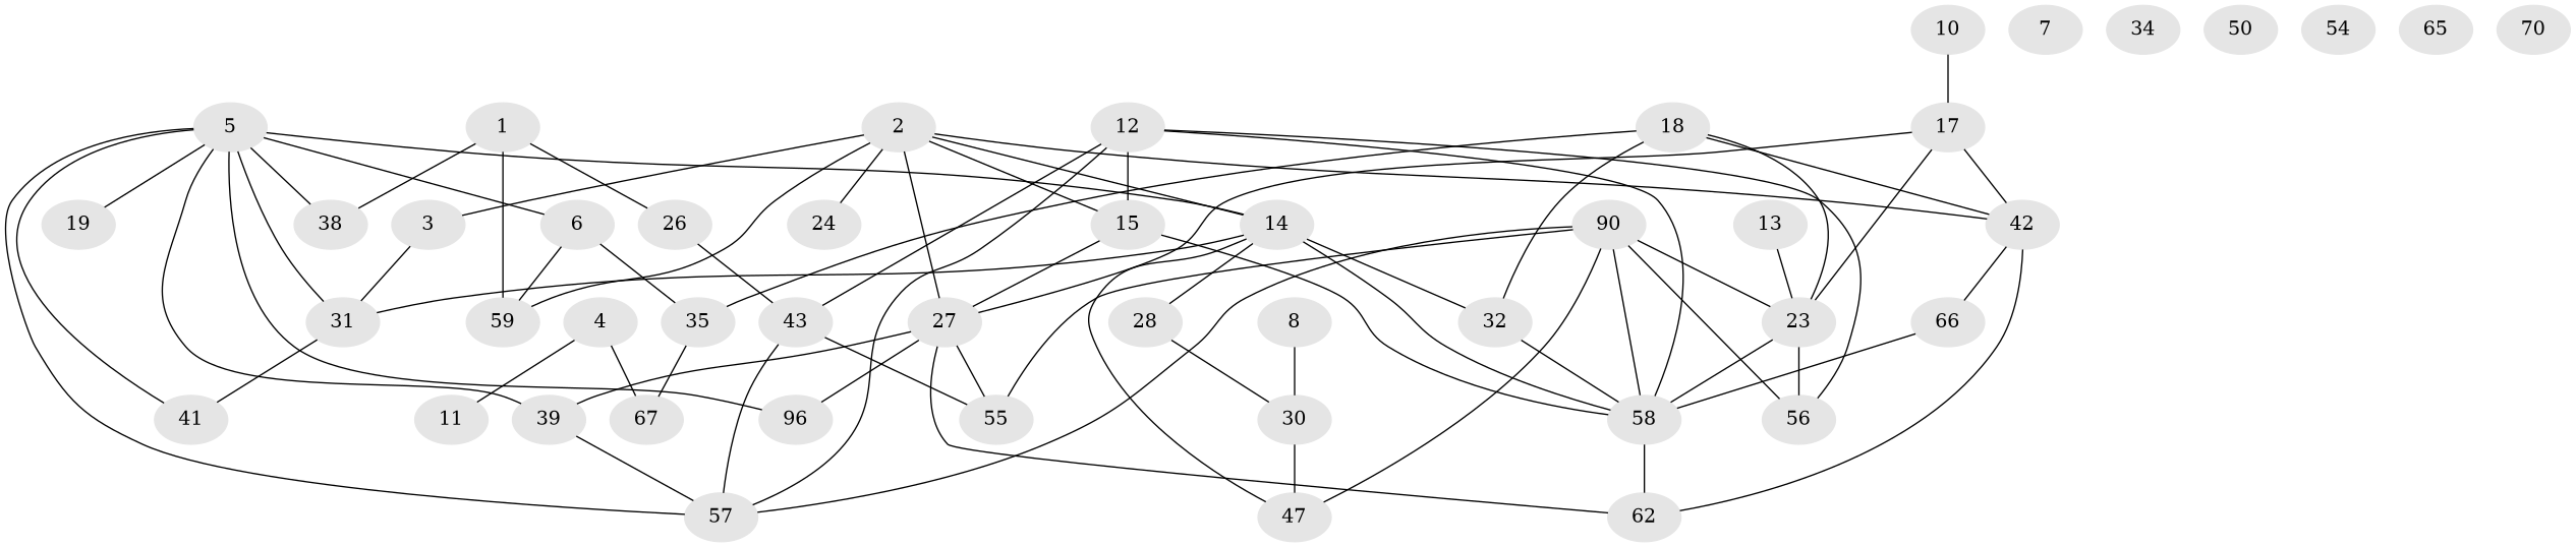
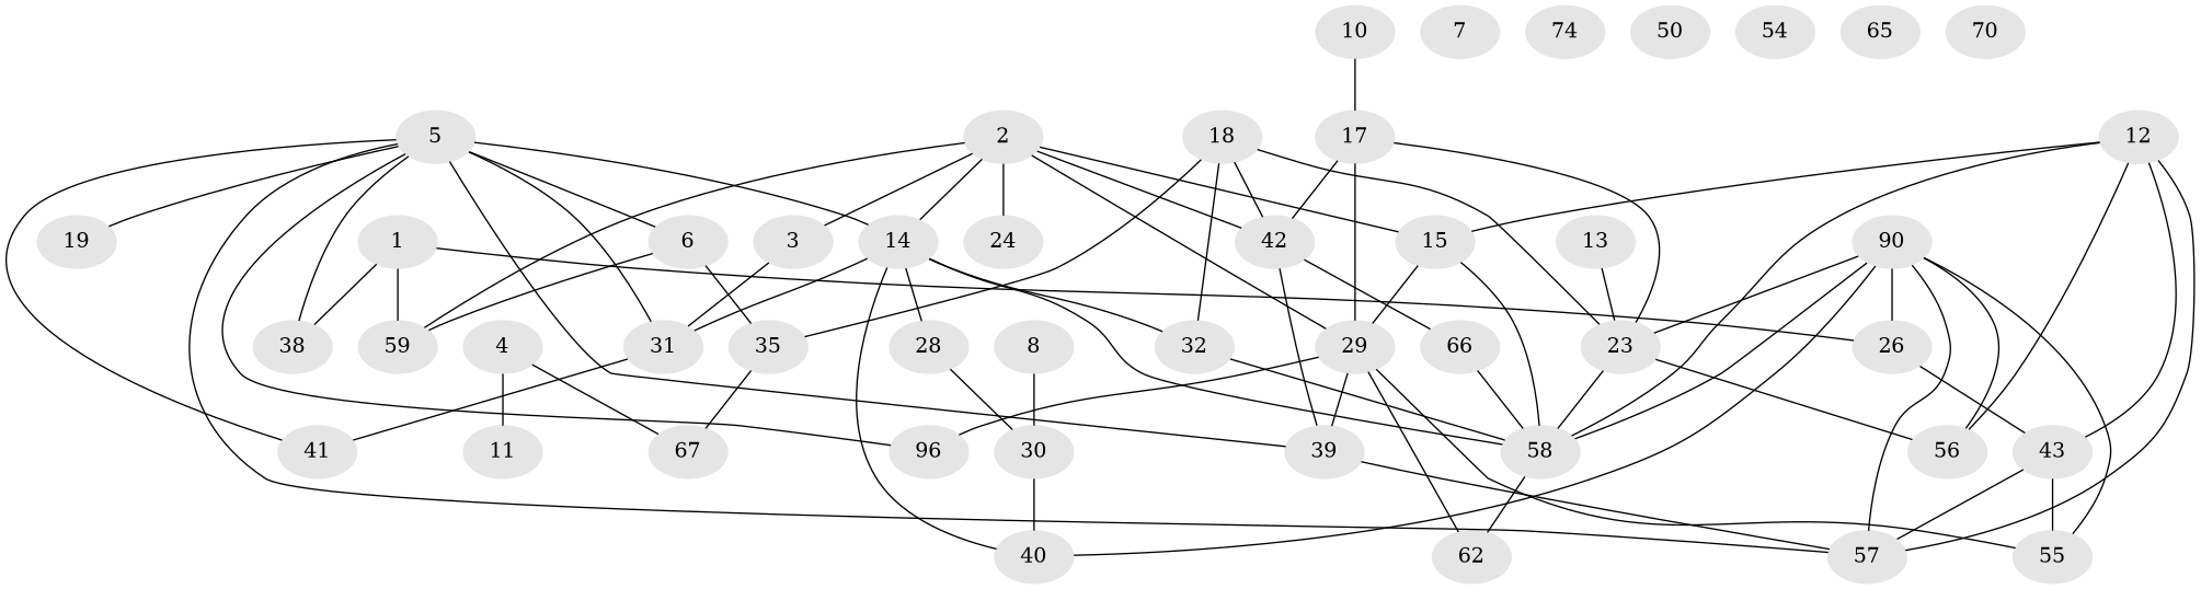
  graph {
    node [color=gray90 style=filled]
    1 [super="+16"]
    26
    59 [super="+60"]
    38
    43 [super="+51"]
    35 [super="+46"]
    67
    2 [super="+49"]
    3
    14 [super="+21"]
    15 [super="+27"]
    n12 [label=42 super="+63"]
    24
-   29 [super="+69" label=27]
+   29 [super="+69"]
    31 [super="+33"]
    58 [super="+68"]
    28
    32
-   40 [label=47]
+   40
    39 [super="+42"]
    66
    n22 [label=96 super="+65"]
    55
    62
    41
    4 [super="+25"]
    11
    5 [super="+53"]
    6 [super="+45"]
    19 [super="+37"]
    57
    7
    30 [super="+47"]
    8
    17 [super="+64"]
    23 [super="+52"]
    10
    12 [super="+48"]
    56
    13
    18
    n42 [label=90 super="+44"]
-   34
+   34 [label=74]
    50
    54
    n46 [label=65]
    70
    1 -- 26
    1 -- 59 [weight=2]
    1 -- 38
    26 -- 43
    43 -- 55
    43 -- 57
    35 -- 67
    2 -- 59
    2 -- 3
    2 -- 14
    2 -- 15
    2 -- n12
    2 -- 24
    2 -- 29
    3 -- 31
    14 -- 31
    14 -- 58
    14 -- 28
    14 -- 32
    14 -- 40
    15 -- 29 [weight=2]
    15 -- 58
-   n12 -- 62
+   n12 -- 39
    n12 -- 66
    29 -- 39 [weight=2]
    29 -- n22
    29 -- 55
    29 -- 62
    31 -- 41
    58 -- 62
    28 -- 30
    32 -- 58
    39 -- 57
    66 -- 58
    4 -- 67
    4 -- 11
    5 -- 38
    5 -- 14 [weight=2]
    5 -- 31
    5 -- 39
    5 -- n22
    5 -- 41
    5 -- 6
    5 -- 19
    5 -- 57
    6 -- 59
    6 -- 35
    30 -- 40
    8 -- 30
    17 -- n12
    17 -- 29
    17 -- 23
    23 -- 58
    23 -- 56
    10 -- 17
    12 -- 43
    12 -- 15
    12 -- 58
    12 -- 57
    12 -- 56
    13 -- 23
    18 -- 35
    18 -- n12
    18 -- 32
    18 -- 23
+   n42 -- 26
    n42 -- 58
    n42 -- 40
    n42 -- 55
    n42 -- 57
    n42 -- 23
    n42 -- 56
  }
